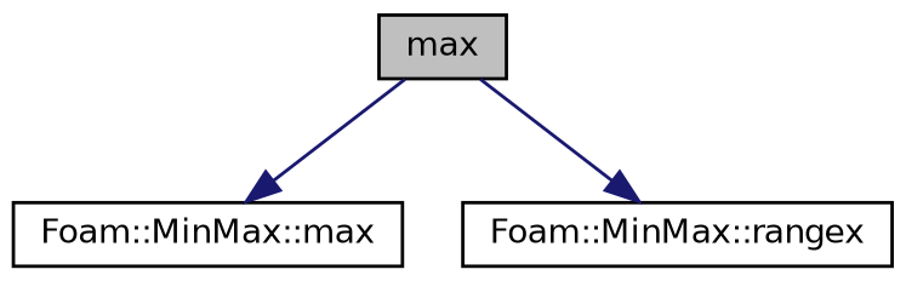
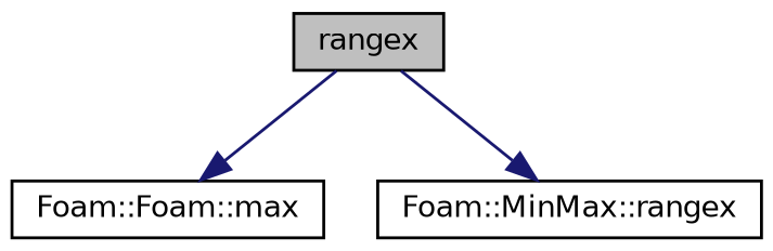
  digraph {
    rankdir=TB
    node [color=black fontname=Helvetica fontsize=10 shape=record]
    edge [color=midnightblue fontname=Helvetica fontsize=10 labelfontname=Helvetica labelfontsize=10 style=solid]
-   n1 [fillcolor=grey75 fontcolor=black height=0.2 label=max style=filled width=0.4]
-   n2 [height=0.2 label="Foam::MinMax::max" width=0.4]
+   n1 [fillcolor=grey75 fontcolor=black height=0.2 label=rangex style=filled width=0.4]
+   n2 [height=0.2 label="Foam::Foam::max" width=0.4]
    n3 [height=0.2 label="Foam::MinMax::rangex" width=0.4]
    n1 -> n2
    n1 -> n3
  }
